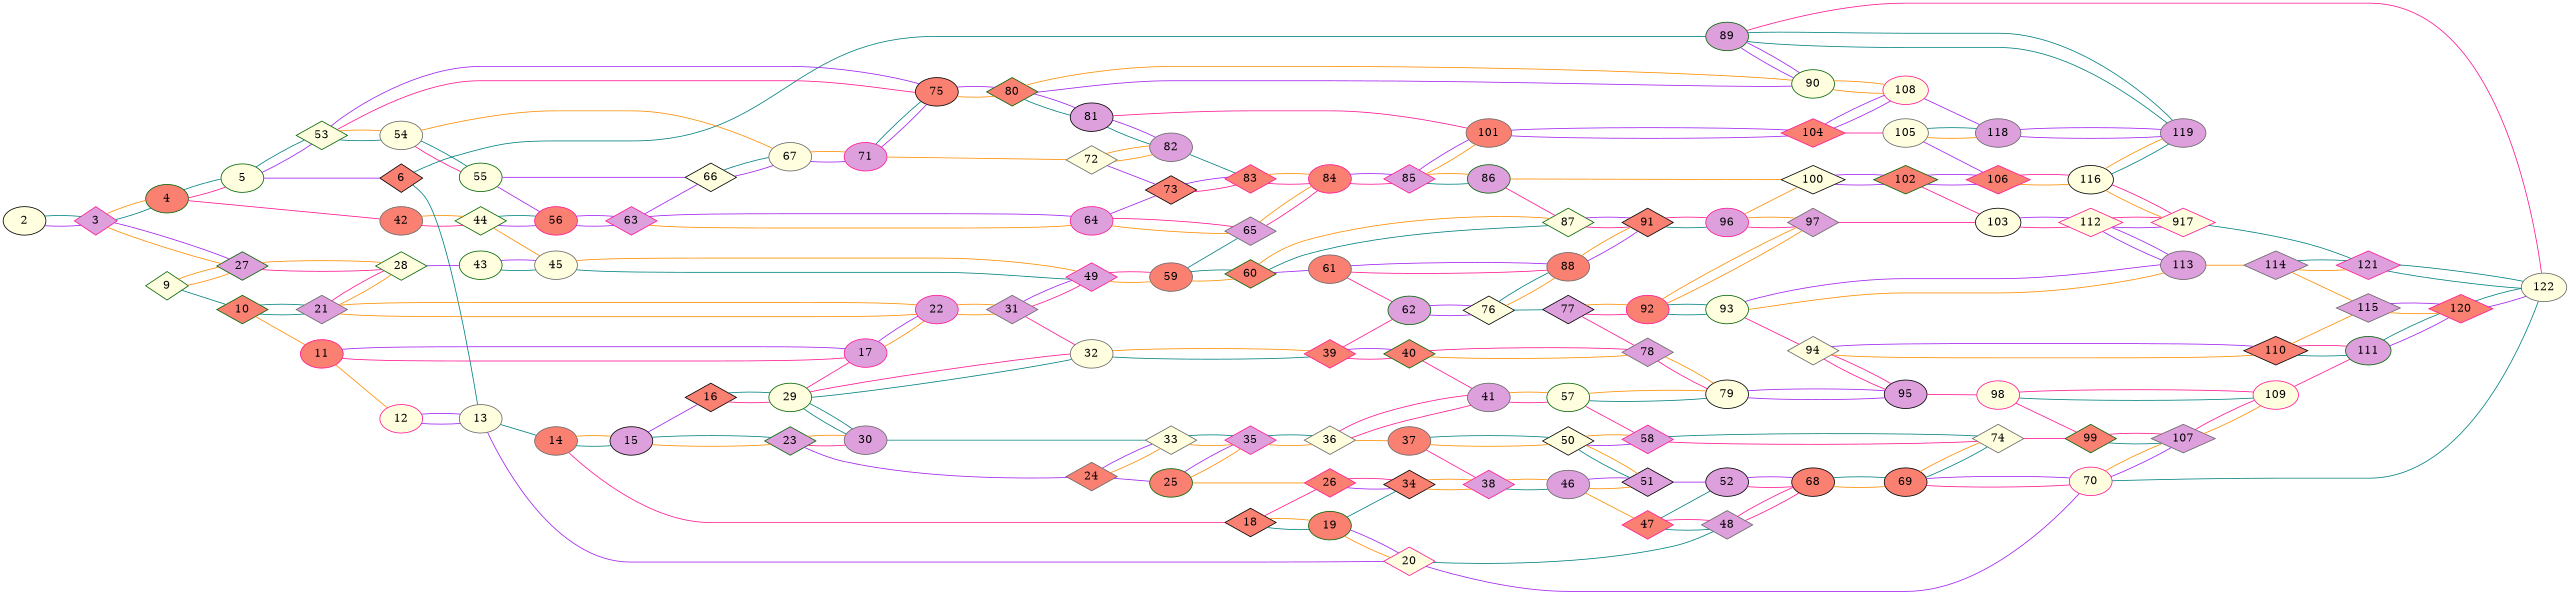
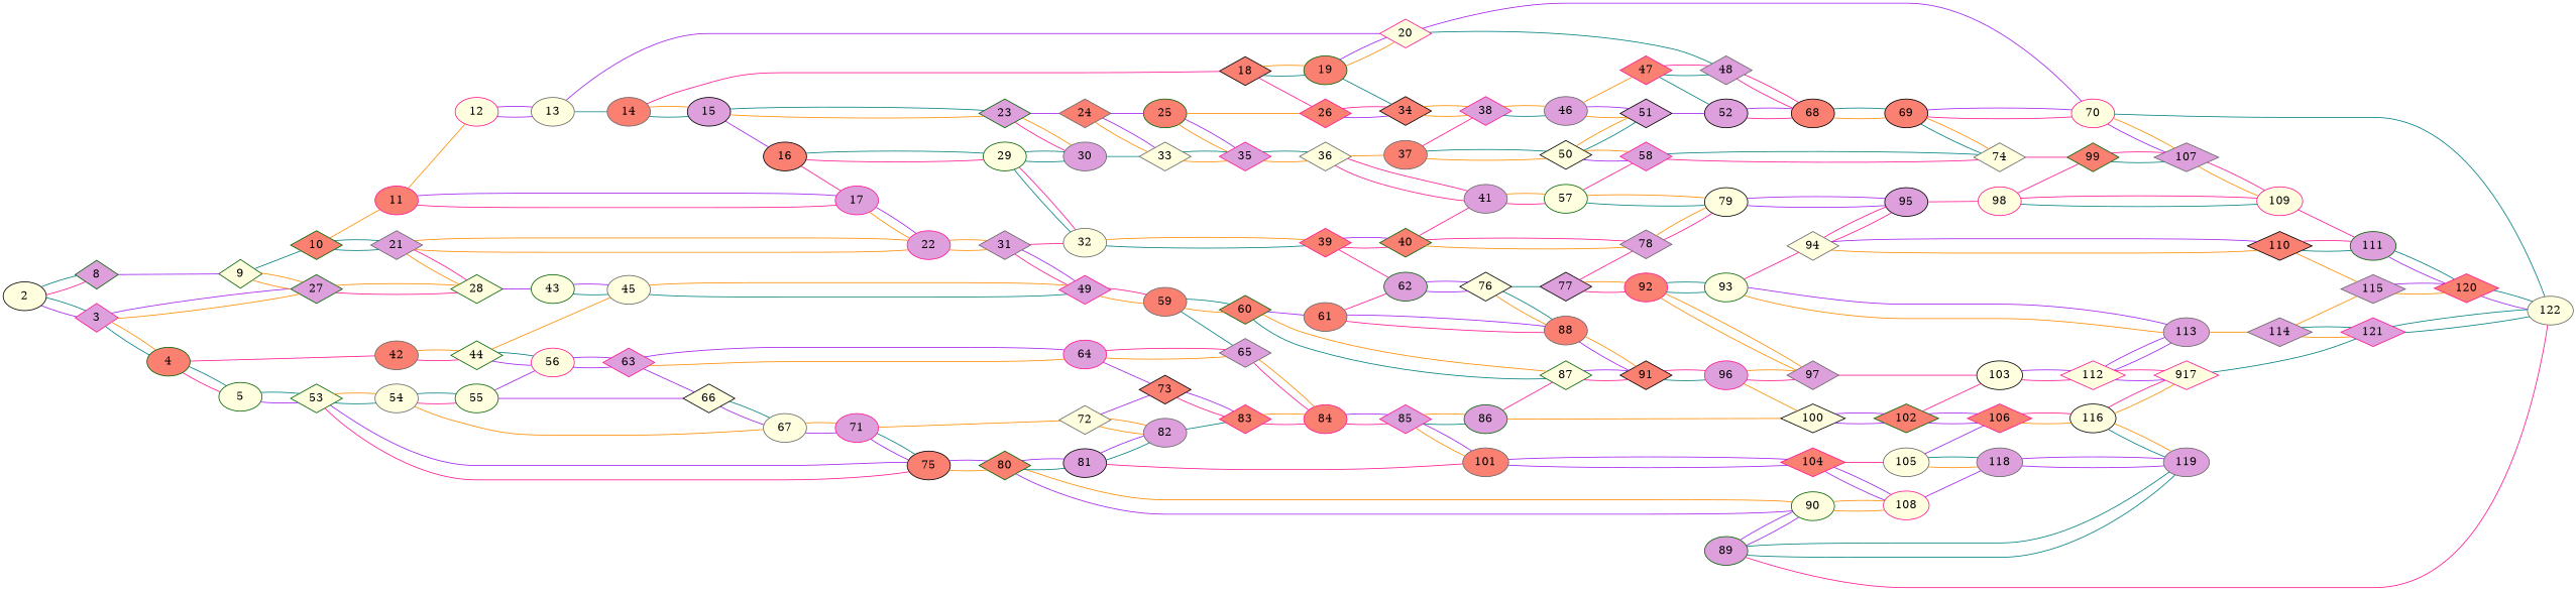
  graph {
    rankdir=LR
    node [color=gray40 fillcolor=plum shape=ellipse style=filled]
    edge [color=darkorange]
    2 [color=black fillcolor=lightyellow]
+   8 [color=darkgreen shape=diamond]
    3 [color=deeppink shape=diamond]
    9 [color=darkgreen fillcolor=lightyellow shape=diamond]
    4 [color=darkgreen fillcolor=salmon]
    27 [color=darkgreen shape=diamond]
    5 [color=darkgreen fillcolor=lightyellow]
    42 [fillcolor=salmon]
    28 [color=darkgreen fillcolor=lightyellow shape=diamond]
-   6 [color=black fillcolor=salmon shape=diamond]
    53 [color=darkgreen fillcolor=lightyellow shape=diamond]
    44 [color=darkgreen fillcolor=lightyellow shape=diamond]
    13 [fillcolor=lightyellow]
    89 [color=darkgreen]
    54 [fillcolor=lightyellow]
    75 [color=black fillcolor=salmon]
    14 [fillcolor=salmon]
    20 [color=deeppink fillcolor=lightyellow shape=diamond]
    122 [fillcolor=lightyellow]
    90 [color=darkgreen fillcolor=lightyellow]
    119
    12 [color=deeppink fillcolor=lightyellow]
    10 [color=darkgreen fillcolor=salmon shape=diamond]
    11 [color=deeppink fillcolor=salmon]
    21 [shape=diamond]
    17 [color=deeppink]
    22 [color=deeppink]
    15 [color=black]
    18 [color=black fillcolor=salmon shape=diamond]
    48 [shape=diamond]
    70 [color=deeppink fillcolor=lightyellow]
-   16 [color=black fillcolor=salmon shape=diamond]
+   16 [color=black fillcolor=salmon]
    23 [color=darkgreen shape=diamond]
    19 [color=darkgreen fillcolor=salmon]
    26 [color=deeppink fillcolor=salmon shape=diamond]
    29 [color=darkgreen fillcolor=lightyellow]
    24 [fillcolor=salmon shape=diamond]
    30
    32 [fillcolor=lightyellow]
    31 [shape=diamond]
    34 [color=black fillcolor=salmon shape=diamond]
    38 [color=deeppink shape=diamond]
    68 [color=black fillcolor=salmon]
    107 [shape=diamond]
    43 [color=darkgreen fillcolor=lightyellow]
    49 [color=deeppink shape=diamond]
    25 [color=darkgreen fillcolor=salmon]
    33 [fillcolor=lightyellow shape=diamond]
    35 [color=deeppink shape=diamond]
    36 [fillcolor=lightyellow shape=diamond]
    45 [fillcolor=lightyellow]
    39 [color=deeppink fillcolor=salmon shape=diamond]
    59 [fillcolor=salmon]
    40 [color=darkgreen fillcolor=salmon shape=diamond]
    62 [color=darkgreen]
    46
    37 [fillcolor=salmon]
    41
    50 [color=black fillcolor=lightyellow shape=diamond]
    57 [color=darkgreen fillcolor=lightyellow]
    51 [color=black shape=diamond]
    58 [color=deeppink shape=diamond]
    47 [color=deeppink fillcolor=salmon shape=diamond]
    78 [shape=diamond]
    76 [color=black fillcolor=lightyellow shape=diamond]
    79 [color=black fillcolor=lightyellow]
-   56 [color=deeppink fillcolor=salmon]
+   56 [color=deeppink fillcolor=lightyellow]
    63 [color=deeppink shape=diamond]
    52 [color=black]
    69 [color=black fillcolor=salmon]
    60 [color=darkgreen fillcolor=salmon shape=diamond]
    65 [shape=diamond]
    74 [fillcolor=lightyellow shape=diamond]
    55 [color=darkgreen fillcolor=lightyellow]
    67 [fillcolor=lightyellow]
    80 [color=darkgreen fillcolor=salmon shape=diamond]
    66 [color=black fillcolor=lightyellow shape=diamond]
    71 [color=deeppink]
    64 [color=deeppink]
    95 [color=black]
    99 [color=darkgreen fillcolor=salmon shape=diamond]
    61 [fillcolor=salmon]
    87 [color=darkgreen fillcolor=lightyellow shape=diamond]
    84 [color=deeppink fillcolor=salmon]
    88 [fillcolor=salmon]
    91 [color=black fillcolor=salmon shape=diamond]
    77 [color=black shape=diamond]
    73 [color=black fillcolor=salmon shape=diamond]
    83 [color=deeppink fillcolor=salmon shape=diamond]
    85 [color=deeppink shape=diamond]
    72 [fillcolor=lightyellow shape=diamond]
    109 [color=deeppink fillcolor=lightyellow]
    82
    81 [color=black]
    92 [color=deeppink fillcolor=salmon]
    93 [color=darkgreen fillcolor=lightyellow]
    97 [shape=diamond]
    98 [color=deeppink fillcolor=lightyellow]
    101 [fillcolor=salmon]
    108 [color=deeppink fillcolor=lightyellow]
    104 [color=deeppink fillcolor=salmon shape=diamond]
    86 [color=darkgreen]
    100 [color=black fillcolor=lightyellow shape=diamond]
    102 [color=darkgreen fillcolor=salmon shape=diamond]
    96 [color=deeppink]
    118
    94 [fillcolor=lightyellow shape=diamond]
    113
    103 [color=black fillcolor=lightyellow]
    110 [color=black fillcolor=salmon shape=diamond]
    114 [shape=diamond]
    111 [color=darkgreen]
    115 [shape=diamond]
    112 [color=deeppink fillcolor=lightyellow shape=diamond]
    106 [color=deeppink fillcolor=salmon shape=diamond]
    105 [fillcolor=lightyellow]
    116 [color=black fillcolor=lightyellow]
    n118 [color=deeppink fillcolor=lightyellow label=917 shape=diamond]
    120 [color=deeppink fillcolor=salmon shape=diamond]
    121 [color=deeppink shape=diamond]
+   2 -- 8 [color=deeppink]
+   2 -- 8 [color=teal]
    2 -- 3 [color=purple]
    2 -- 3 [color=teal]
+   8 -- 9 [color=purple]
    3 -- 4 [color=teal]
    3 -- 4
    3 -- 27
    3 -- 27 [color=purple]
    9 -- 27
    9 -- 27
    9 -- 10 [color=teal]
    4 -- 5 [color=deeppink]
    4 -- 5 [color=teal]
    4 -- 42 [color=deeppink]
    27 -- 28 [color=deeppink]
    27 -- 28
-   5 -- 6 [color=purple]
    5 -- 53 [color=purple]
    5 -- 53 [color=teal]
    42 -- 44 [color=deeppink]
    42 -- 44
    28 -- 43 [color=purple]
-   6 -- 13 [color=teal]
-   6 -- 89 [color=teal]
    53 -- 54 [color=teal]
    53 -- 54
    53 -- 75 [color=deeppink]
    53 -- 75 [color=purple]
    44 -- 45
    44 -- 56 [color=purple]
    44 -- 56 [color=teal]
    13 -- 14 [color=teal]
    13 -- 20 [color=purple]
    89 -- 122 [color=deeppink]
    89 -- 90 [color=purple]
    89 -- 90 [color=purple]
    89 -- 119 [color=teal]
    89 -- 119 [color=teal]
    54 -- 55 [color=deeppink]
    54 -- 55 [color=teal]
    54 -- 67
    75 -- 80
    75 -- 80 [color=purple]
    14 -- 15 [color=teal]
    14 -- 15
    14 -- 18 [color=deeppink]
    20 -- 48 [color=teal]
    20 -- 70 [color=purple]
    90 -- 108
    90 -- 108
    12 -- 13 [color=purple]
    12 -- 13 [color=purple]
    10 -- 11
    10 -- 21 [color=teal]
    10 -- 21 [color=teal]
    11 -- 12
    11 -- 17 [color=deeppink]
    11 -- 17 [color=purple]
    21 -- 28
    21 -- 28 [color=deeppink]
    21 -- 22
    21 -- 22
    17 -- 22
    17 -- 22 [color=purple]
    22 -- 31
    22 -- 31
    15 -- 16 [color=purple]
    15 -- 23
    15 -- 23 [color=teal]
    18 -- 19 [color=teal]
    18 -- 19
    18 -- 26 [color=deeppink]
    48 -- 68 [color=deeppink]
    48 -- 68 [color=deeppink]
    70 -- 122 [color=teal]
    70 -- 107 [color=purple]
    70 -- 107
-   29 -- 17 [color=deeppink]
+   16 -- 17 [color=deeppink]
    16 -- 29 [color=deeppink]
    16 -- 29 [color=teal]
    23 -- 24 [color=purple]
    23 -- 30 [color=deeppink]
    23 -- 30
    19 -- 20
    19 -- 20 [color=purple]
    19 -- 34 [color=teal]
    26 -- 34 [color=purple]
    26 -- 34 [color=deeppink]
    29 -- 30 [color=teal]
    29 -- 30 [color=teal]
    29 -- 32 [color=teal]
    29 -- 32 [color=deeppink]
    24 -- 25 [color=purple]
    24 -- 33
    24 -- 33 [color=purple]
    30 -- 33 [color=teal]
    32 -- 39 [color=teal]
    32 -- 39
    31 -- 32 [color=deeppink]
    31 -- 49 [color=deeppink]
    31 -- 49 [color=purple]
    34 -- 38
    34 -- 38
    38 -- 46 [color=teal]
    38 -- 46
    68 -- 69
    68 -- 69 [color=teal]
    107 -- 109
    107 -- 109 [color=deeppink]
    43 -- 45 [color=teal]
    43 -- 45 [color=purple]
    49 -- 59
    49 -- 59 [color=deeppink]
    25 -- 26
    25 -- 35
    25 -- 35 [color=purple]
    33 -- 35
    33 -- 35 [color=teal]
    35 -- 36
    35 -- 36 [color=teal]
    36 -- 37
    36 -- 41 [color=deeppink]
    36 -- 41 [color=deeppink]
    45 -- 49 [color=teal]
    45 -- 49
    39 -- 40 [color=deeppink]
    39 -- 40 [color=purple]
    39 -- 62 [color=deeppink]
    59 -- 60
    59 -- 60 [color=teal]
    59 -- 65 [color=teal]
    40 -- 41 [color=deeppink]
    40 -- 78
    40 -- 78 [color=deeppink]
    62 -- 76 [color=purple]
    62 -- 76 [color=purple]
    46 -- 51
    46 -- 51 [color=purple]
    46 -- 47
    37 -- 38 [color=deeppink]
    37 -- 50
    37 -- 50 [color=teal]
    41 -- 57 [color=deeppink]
    41 -- 57
    50 -- 51 [color=teal]
    50 -- 51
    50 -- 58 [color=purple]
    50 -- 58
    57 -- 58 [color=deeppink]
    57 -- 79 [color=teal]
    57 -- 79
    51 -- 52 [color=purple]
    58 -- 74 [color=deeppink]
    58 -- 74 [color=teal]
    47 -- 48 [color=teal]
    47 -- 48 [color=deeppink]
    47 -- 52 [color=teal]
    78 -- 79 [color=deeppink]
    78 -- 79
    76 -- 88
    76 -- 88 [color=teal]
    76 -- 77 [color=teal]
    79 -- 95 [color=purple]
    79 -- 95 [color=purple]
    56 -- 63 [color=purple]
    56 -- 63 [color=purple]
    63 -- 66 [color=purple]
    63 -- 64
    63 -- 64 [color=purple]
    52 -- 68 [color=deeppink]
    52 -- 68 [color=purple]
    69 -- 70 [color=deeppink]
    69 -- 70 [color=purple]
    69 -- 74 [color=teal]
    69 -- 74
    60 -- 61 [color=purple]
    60 -- 87 [color=teal]
    60 -- 87
    65 -- 84 [color=deeppink]
    65 -- 84
    74 -- 99 [color=deeppink]
    55 -- 56 [color=purple]
    55 -- 66 [color=purple]
    67 -- 71 [color=purple]
    67 -- 71
    80 -- 90 [color=purple]
    80 -- 90
    80 -- 81 [color=teal]
    80 -- 81 [color=purple]
    66 -- 67 [color=purple]
    66 -- 67 [color=teal]
    71 -- 75 [color=purple]
    71 -- 75 [color=teal]
    71 -- 72
    64 -- 65
    64 -- 65 [color=deeppink]
    64 -- 73 [color=purple]
    95 -- 98 [color=deeppink]
    99 -- 107 [color=teal]
    99 -- 107 [color=deeppink]
    61 -- 62 [color=deeppink]
    61 -- 88 [color=deeppink]
    61 -- 88 [color=purple]
    87 -- 91 [color=deeppink]
    87 -- 91 [color=purple]
    84 -- 85 [color=deeppink]
    84 -- 85 [color=purple]
    88 -- 91 [color=purple]
    88 -- 91
    91 -- 96 [color=teal]
    91 -- 96 [color=deeppink]
    77 -- 78 [color=deeppink]
    77 -- 92 [color=deeppink]
    77 -- 92
    73 -- 83 [color=deeppink]
    73 -- 83 [color=purple]
    83 -- 84 [color=deeppink]
    83 -- 84
    85 -- 101
    85 -- 101 [color=purple]
    85 -- 86 [color=teal]
    85 -- 86
    72 -- 73 [color=purple]
    72 -- 82
    72 -- 82
    109 -- 111 [color=deeppink]
    82 -- 83 [color=teal]
    81 -- 82 [color=teal]
    81 -- 82 [color=purple]
    81 -- 101 [color=deeppink]
    92 -- 93 [color=teal]
    92 -- 93 [color=teal]
    92 -- 97
    92 -- 97
    93 -- 94 [color=deeppink]
    93 -- 113
    93 -- 113 [color=purple]
    97 -- 103 [color=deeppink]
    98 -- 99 [color=deeppink]
    98 -- 109 [color=teal]
    98 -- 109 [color=deeppink]
    101 -- 104 [color=purple]
    101 -- 104 [color=purple]
    108 -- 118 [color=purple]
    104 -- 108 [color=purple]
    104 -- 108 [color=purple]
    104 -- 105 [color=deeppink]
    86 -- 87 [color=deeppink]
    86 -- 100
    100 -- 102 [color=purple]
    100 -- 102 [color=purple]
    102 -- 103 [color=deeppink]
    102 -- 106 [color=purple]
    102 -- 106 [color=purple]
    96 -- 97 [color=deeppink]
    96 -- 97
    96 -- 100
    118 -- 119 [color=purple]
    118 -- 119 [color=purple]
    94 -- 95 [color=deeppink]
    94 -- 95 [color=deeppink]
    94 -- 110
    94 -- 110 [color=purple]
    113 -- 114
    103 -- 112 [color=deeppink]
    103 -- 112 [color=purple]
    110 -- 111 [color=teal]
    110 -- 111 [color=deeppink]
    110 -- 115
    114 -- 115
    114 -- 121
    114 -- 121 [color=teal]
    111 -- 120 [color=purple]
    111 -- 120 [color=teal]
    115 -- 120
    115 -- 120 [color=purple]
    112 -- 113 [color=purple]
    112 -- 113 [color=purple]
    112 -- n118 [color=purple]
    112 -- n118 [color=deeppink]
    106 -- 116
    106 -- 116 [color=deeppink]
    105 -- 118
    105 -- 118 [color=teal]
    105 -- 106 [color=purple]
    116 -- 119 [color=teal]
    116 -- 119
    116 -- n118
    116 -- n118 [color=deeppink]
    n118 -- 121 [color=teal]
    120 -- 122 [color=purple]
    120 -- 122 [color=teal]
    121 -- 122 [color=teal]
    121 -- 122 [color=teal]
  }
